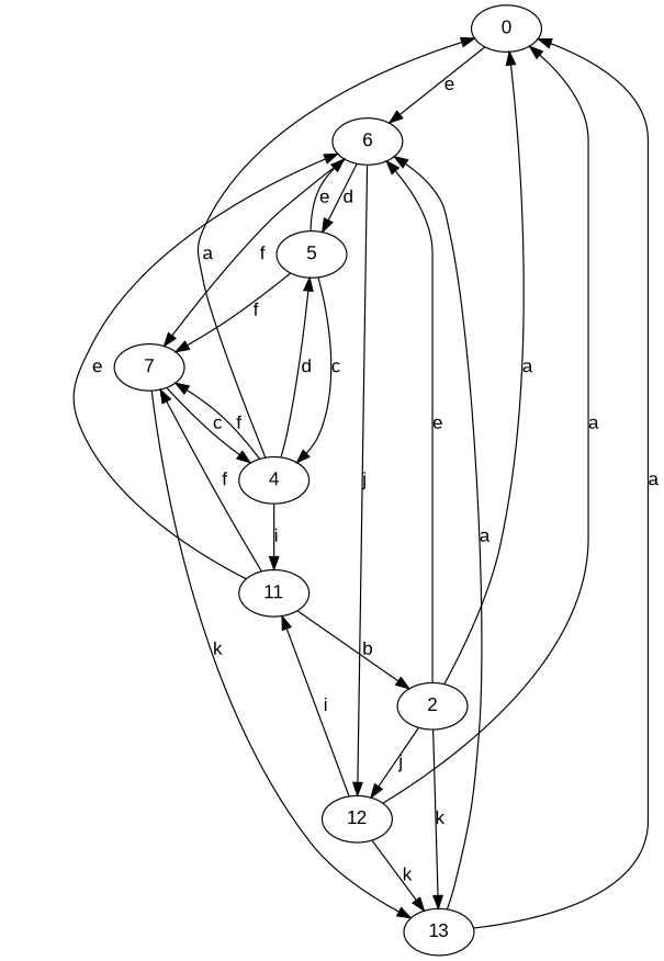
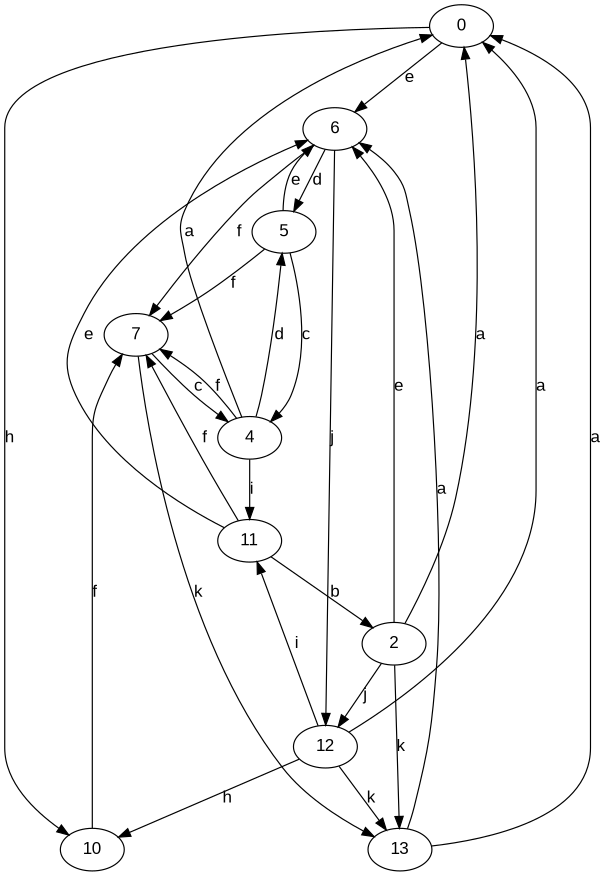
  strict digraph {
    fontname="Liberation Sans"
    node [fontname="Liberation Sans"]
    edge [fontname="Liberation Sans"]
    0
    6
+   10
    5
    4
    7
    12
    2
    13
    11
    0 -> 6 [label=e]
+   0 -> 10 [label=h]
    6 -> 5 [label=d]
    6 -> 7 [label=f]
    6 -> 12 [label=j]
+   10 -> 7 [label=f]
    5 -> 6 [label=e]
    5 -> 4 [label=c]
    5 -> 7 [label=f]
    4 -> 0 [label=a]
    4 -> 5 [label=d]
    4 -> 7 [label=f]
    4 -> 11 [label=i]
    7 -> 4 [label=c]
    7 -> 13 [label=k]
    12 -> 0 [label=a]
+   12 -> 10 [label=h]
    12 -> 13 [label=k]
    12 -> 11 [label=i]
    2 -> 0 [label=a]
    2 -> 6 [label=e]
    2 -> 12 [label=j]
    2 -> 13 [label=k]
    13 -> 0 [label=a]
    13 -> 6 [label=a]
    11 -> 6 [label=e]
    11 -> 7 [label=f]
    11 -> 2 [label=b]
  }
